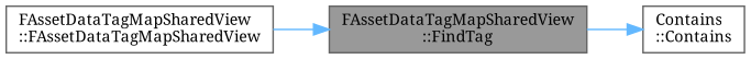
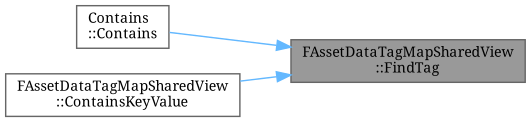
  digraph {
    fontname="Noto Serif"
    rankdir=RL
    node [color=grey40 fillcolor=white fontname="Noto Serif" fontsize=10 shape=box style=filled]
    edge [color=steelblue1 dir=back fontname="Noto Serif" fontsize=10 labelfontname=Helvetica labelfontsize=10 style=solid]
    n1 [color=gray40 fillcolor=grey60 fontcolor=black height=0.2 label="FAssetDataTagMapSharedView\l::FindTag" width=0.4]
    n2 [height=0.2 label="Contains\l::Contains" width=0.4]
-   n3 [height=0.2 label="FAssetDataTagMapSharedView\l::FAssetDataTagMapSharedView" width=0.4]
-   n2 -> n1
+   n3 [height=0.2 label="FAssetDataTagMapSharedView\l::ContainsKeyValue" width=0.4]
+   n1 -> n2
    n1 -> n3
  }
